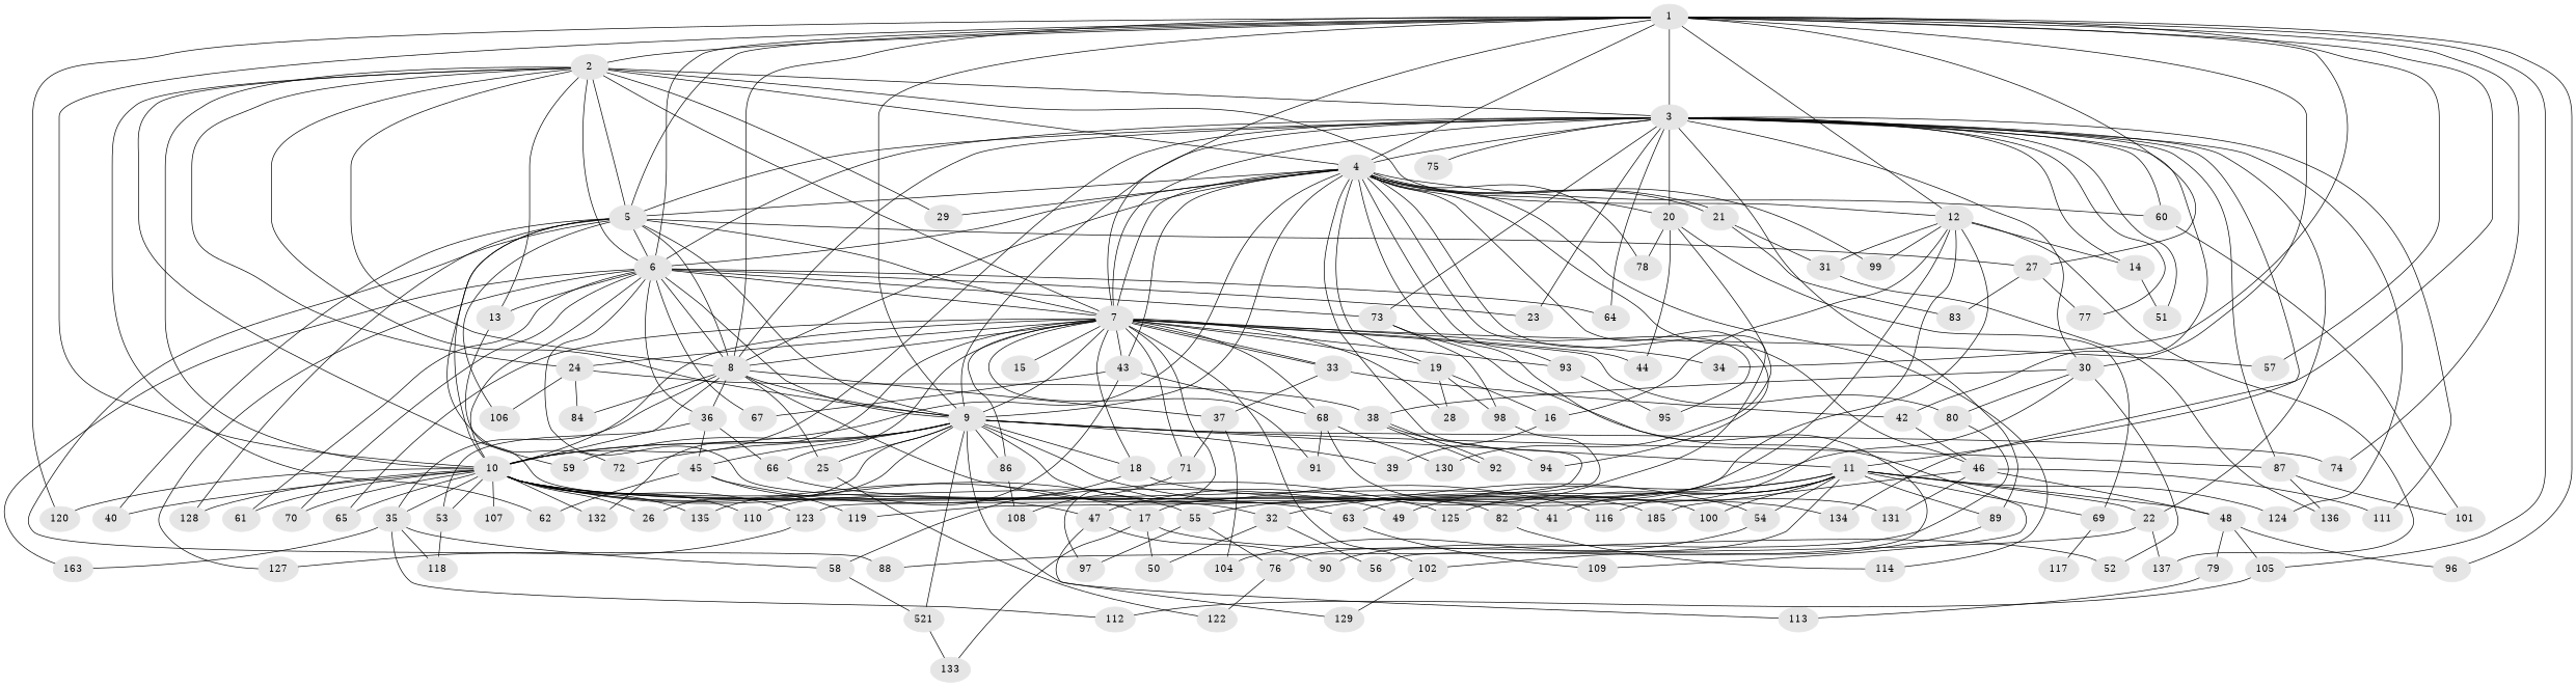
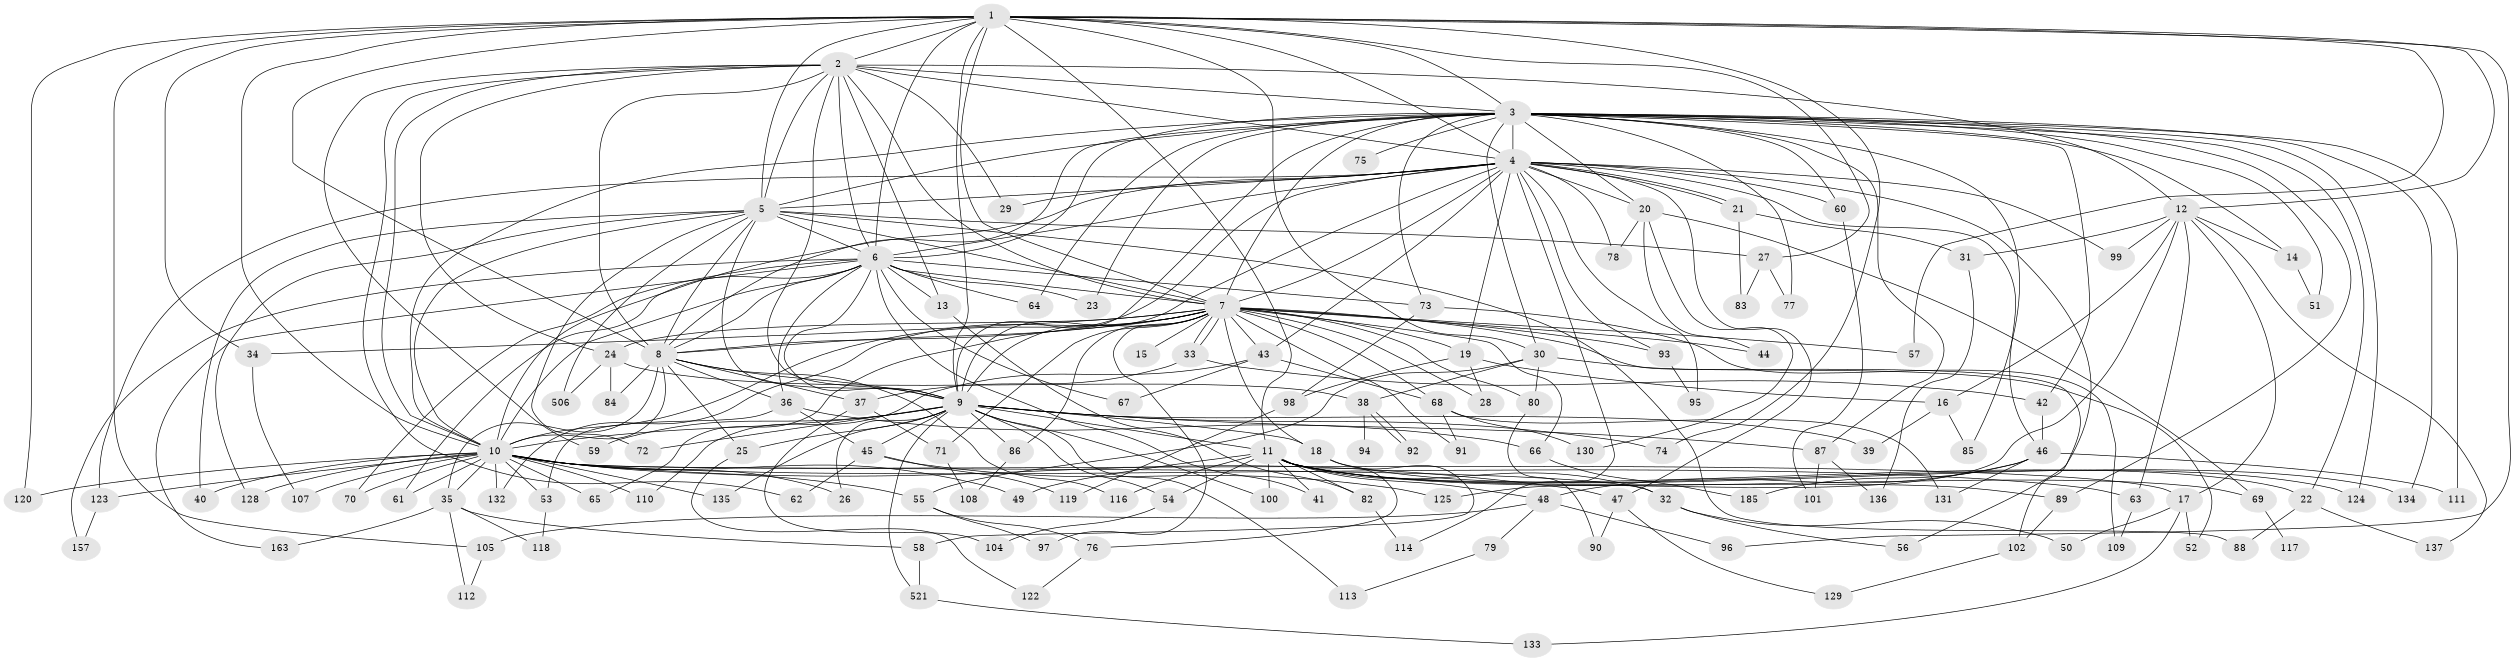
  graph {
    node [color=gray90 style=filled]
    1
    2
    3
    4
    5
    6
    7
    8
    9
    10
    11
    12
    27
    30
    34
    57
    74
    96
    105
    120
    13
    24
    29
    59
    62
    14
    20
    22
    23
    42
    51
    60
    64
    73
    75
    77
+   85
    87
    89
    111
    124
    134
    19
    21
    43
    46
    47
    56
    78
    93
    94
    95
    99
    114
    123
    40
    72
    88
-   106
+   106 [label=506]
    128
    36
    41
    61
    67
    70
    n66 [label=163]
-   127
+   127 [label=157]
    15
    18
    28
    33
    44
    65
    66
    68
    71
    80
    86
    91
    97
    102
    132
    25
    35
    37
    84
    116
    26
    39
    45
    54
    100
    113
    n94 [label=521]
    135
    17
    32
    49
    53
    55
    63
    107
    110
    48
    69
    76
    82
    16
    31
    125
    137
    83
    52
    38
    112
    130
    101
    98
    109
    136
    n121 [label=185]
    131
    90
    129
    79
    58
    108
    122
    118
    104
    119
    133
    50
    117
    92
    1 -- 2
    1 -- 3
    1 -- 4
    1 -- 5
    1 -- 6
    1 -- 7
    1 -- 8
    1 -- 9
    1 -- 10
    1 -- 11
    1 -- 12
    1 -- 27
    1 -- 30
    1 -- 34
    1 -- 57
    1 -- 74
    1 -- 96
    1 -- 105
    1 -- 120
    2 -- 3
    2 -- 4
    2 -- 5
    2 -- 6
    2 -- 7
    2 -- 8
    2 -- 9
    2 -- 10
    2 -- 12
    2 -- 13
    2 -- 24
    2 -- 29
    2 -- 59
    2 -- 62
    3 -- 4
    3 -- 5
    3 -- 6
    3 -- 7
    3 -- 8
    3 -- 9
    3 -- 10
    3 -- 30
    3 -- 14
    3 -- 20
    3 -- 22
    3 -- 23
    3 -- 42
    3 -- 51
    3 -- 60
    3 -- 64
    3 -- 73
    3 -- 75
    3 -- 77
+   3 -- 85
    3 -- 87
    3 -- 89
    3 -- 111
    3 -- 124
    3 -- 134
    4 -- 5
    4 -- 6
    4 -- 7
    4 -- 8
    4 -- 9
    4 -- 10
    4 -- 29
    4 -- 20
    4 -- 60
    4 -- 19
    4 -- 21
    4 -- 21
    4 -- 43
    4 -- 46
    4 -- 47
    4 -- 56
    4 -- 78
    4 -- 93
-   4 -- 94
    4 -- 95
    4 -- 99
    4 -- 114
    4 -- 123
    5 -- 6
    5 -- 7
    5 -- 8
    5 -- 9
    5 -- 10
    5 -- 27
    5 -- 40
    5 -- 72
    5 -- 88
    5 -- 106
    5 -- 128
    6 -- 7
    6 -- 8
    6 -- 9
    6 -- 10
    6 -- 13
    6 -- 23
    6 -- 64
    6 -- 73
    6 -- 36
    6 -- 41
    6 -- 61
    6 -- 67
    6 -- 70
    6 -- n66
    6 -- 127
    7 -- 8
    7 -- 9
    7 -- 10
    7 -- 34
    7 -- 57
    7 -- 24
    7 -- 19
    7 -- 43
    7 -- 93
    7 -- 15
    7 -- 18
    7 -- 28
    7 -- 33
    7 -- 33
    7 -- 44
    7 -- 65
    7 -- 66
    7 -- 68
    7 -- 71
    7 -- 80
    7 -- 86
    7 -- 91
    7 -- 97
    7 -- 102
    7 -- 132
    8 -- 9
    8 -- 10
    8 -- 36
    8 -- 25
    8 -- 35
    8 -- 37
    8 -- 84
    8 -- 116
    9 -- 10
    9 -- 11
    9 -- 74
    9 -- 59
    9 -- 87
    9 -- 72
    9 -- 18
    9 -- 86
    9 -- 25
    9 -- 26
    9 -- 39
    9 -- 45
    9 -- 54
    9 -- 100
    9 -- 113
    9 -- n94
    9 -- 135
    10 -- 120
    10 -- 47
    10 -- 123
    10 -- 40
    10 -- 128
    10 -- 61
    10 -- 70
    10 -- 65
    10 -- 132
    10 -- 35
    10 -- 26
    10 -- 135
    10 -- 17
    10 -- 32
    10 -- 49
    10 -- 53
    10 -- 55
    10 -- 63
    10 -- 107
    10 -- 110
    11 -- 22
    11 -- 89
    11 -- 124
    11 -- 41
    11 -- 116
    11 -- 54
    11 -- 100
    11 -- 32
    11 -- 49
    11 -- 48
    11 -- 69
    11 -- 76
    11 -- 82
    12 -- 14
    12 -- 99
    12 -- 17
    12 -- 63
    12 -- 16
    12 -- 31
    12 -- 125
    12 -- 137
    27 -- 77
    27 -- 83
    30 -- 80
    30 -- 55
    30 -- 52
    30 -- 38
+   34 -- 107
    105 -- 112
    13 -- 82
    24 -- 106
    24 -- 84
    24 -- 38
    14 -- 51
    20 -- 78
    20 -- 44
    20 -- 69
    20 -- 130
    22 -- 88
    22 -- 137
    42 -- 46
    60 -- 101
    73 -- 98
    73 -- 109
    87 -- 101
    87 -- 136
    89 -- 102
    19 -- 28
    19 -- 16
    19 -- 98
    21 -- 31
    21 -- 83
    43 -- 67
    43 -- 68
    43 -- 110
    46 -- 111
    46 -- 48
    46 -- n121
    46 -- 131
    47 -- 90
    47 -- 129
    93 -- 95
    123 -- 127
    36 -- 66
    36 -- 45
    36 -- 53
    18 -- 134
    18 -- 58
    33 -- 42
    33 -- 37
    66 -- n121
    68 -- 91
    68 -- 130
    68 -- 131
    71 -- 108
    80 -- 90
    86 -- 108
    102 -- 129
    25 -- 122
    35 -- n66
    35 -- 112
    35 -- 58
    35 -- 118
    37 -- 71
    37 -- 104
    45 -- 62
    45 -- 125
    45 -- 119
    54 -- 104
    n94 -- 133
    17 -- 52
    17 -- 133
    17 -- 50
    32 -- 56
    32 -- 50
    53 -- 118
    55 -- 97
    55 -- 76
    63 -- 109
    48 -- 96
    48 -- 105
    48 -- 79
    69 -- 117
    76 -- 122
    82 -- 114
+   16 -- 85
    16 -- 39
    31 -- 136
    38 -- 94
    38 -- 92
    38 -- 92
    98 -- 119
    79 -- 113
    58 -- n94
  }
